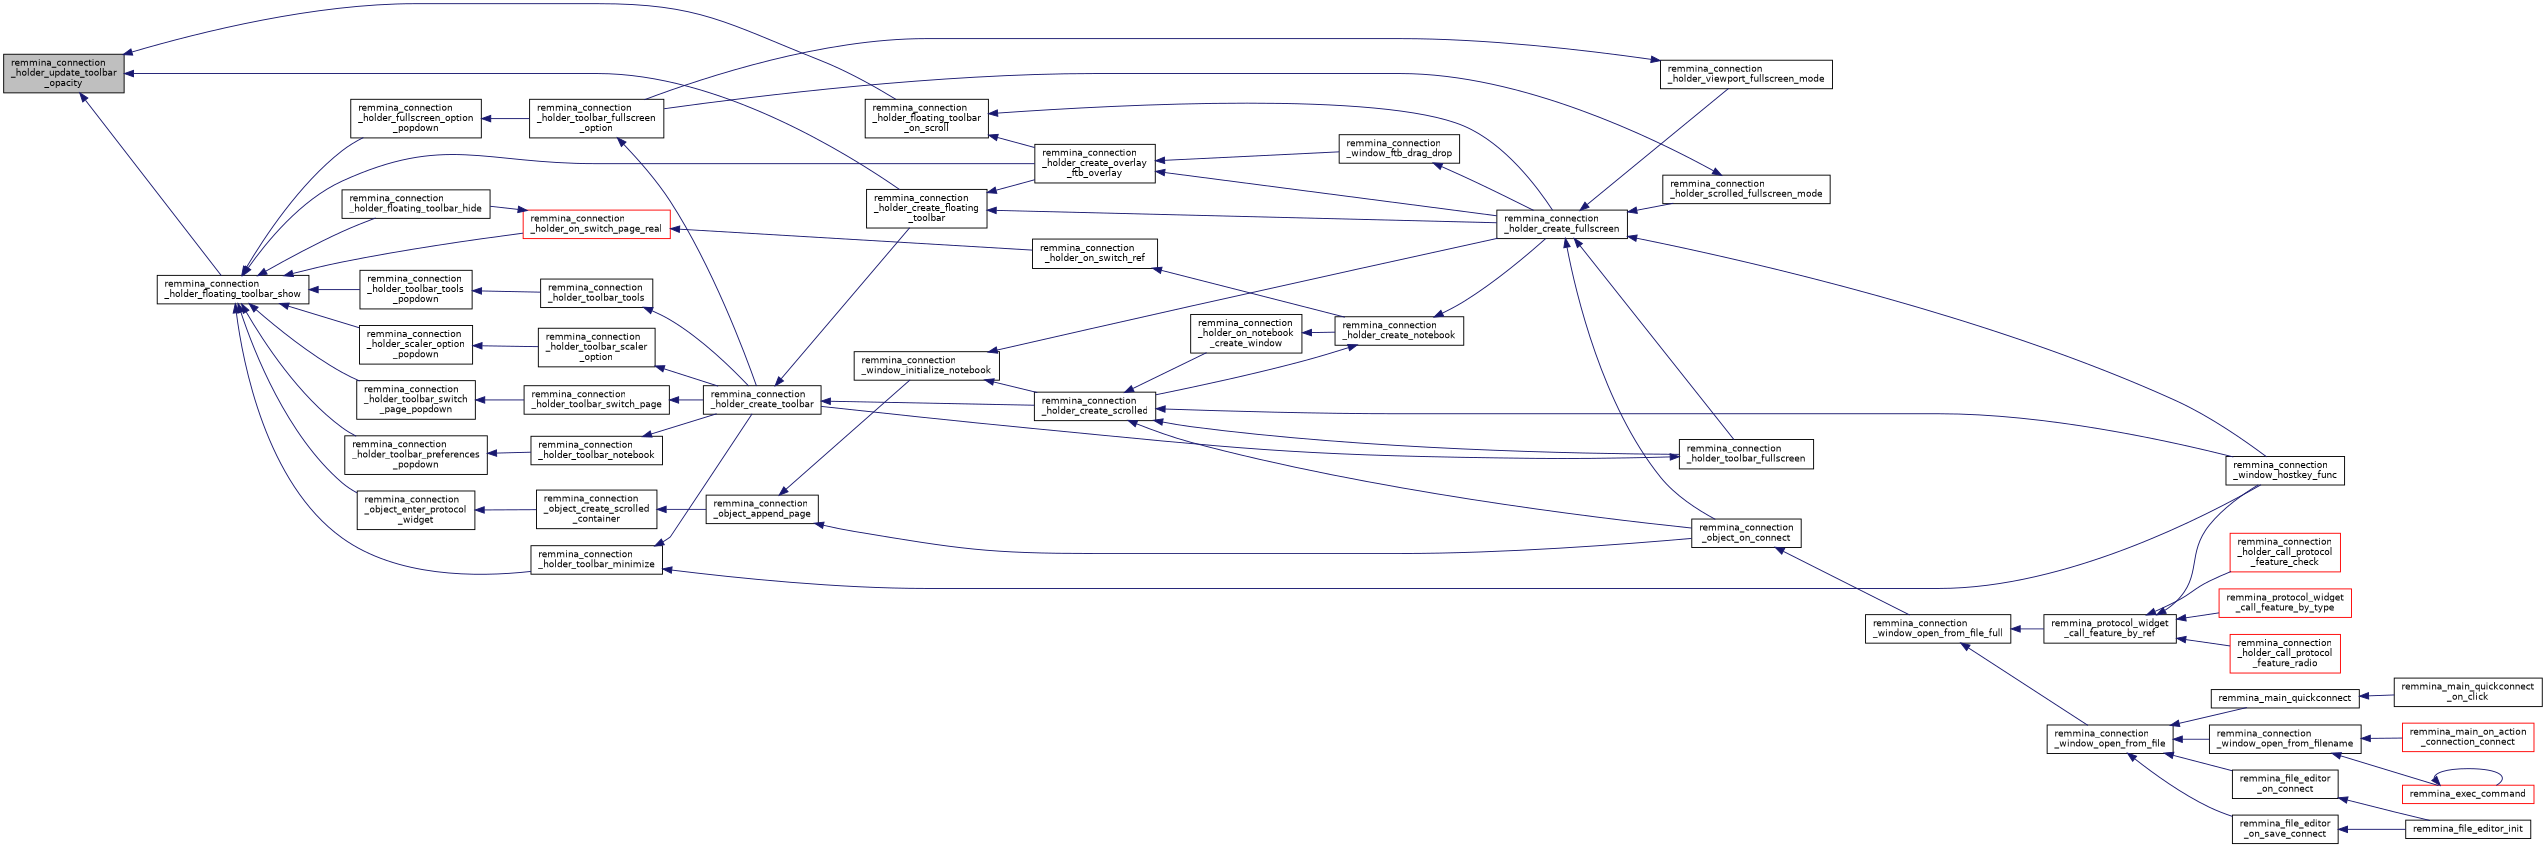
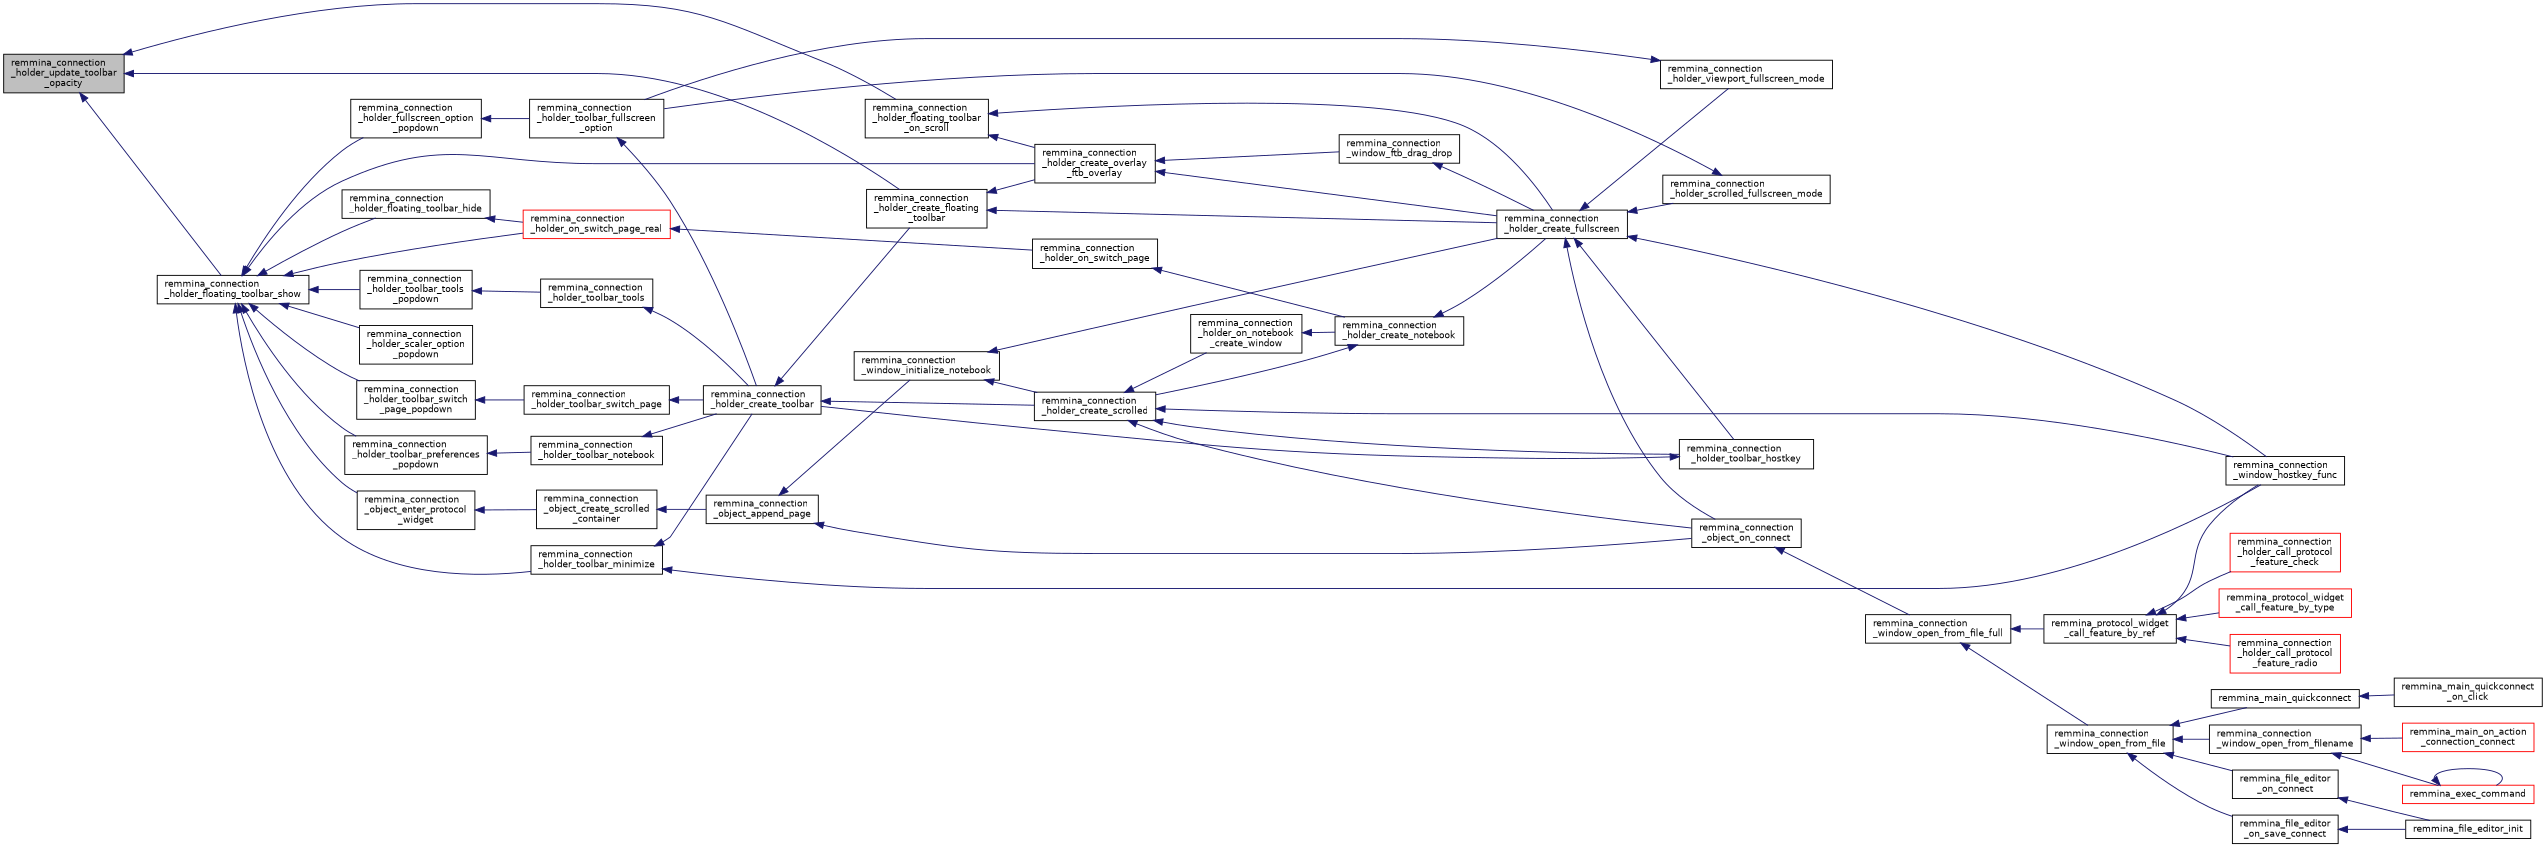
  digraph {
    rankdir=LR
    node [color=black fillcolor=white fontname=Helvetica fontsize=10 shape=record style=filled]
    edge [color=midnightblue dir=back fontname=Helvetica fontsize=10 labelfontname=Helvetica labelfontsize=10 style=solid]
    n1 [fillcolor=grey75 fontcolor=black height=0.2 label="remmina_connection\l_holder_update_toolbar\l_opacity" width=0.4]
    n2 [height=0.2 label="remmina_connection\l_holder_floating_toolbar_show" width=0.4]
    n3 [height=0.2 label="remmina_connection\l_holder_create_floating\l_toolbar" width=0.4]
    n4 [height=0.2 label="remmina_connection\l_holder_floating_toolbar\l_on_scroll" width=0.4]
    n5 [height=0.2 label="remmina_connection\l_holder_fullscreen_option\l_popdown" width=0.4]
    n6 [height=0.2 label="remmina_connection\l_holder_create_overlay\l_ftb_overlay" width=0.4]
    n7 [height=0.2 label="remmina_connection\l_holder_scaler_option\l_popdown" width=0.4]
    n8 [height=0.2 label="remmina_connection\l_holder_toolbar_switch\l_page_popdown" width=0.4]
    n9 [height=0.2 label="remmina_connection\l_holder_toolbar_preferences\l_popdown" width=0.4]
    n10 [height=0.2 label="remmina_connection\l_holder_toolbar_tools\l_popdown" width=0.4]
    n11 [height=0.2 label="remmina_connection\l_holder_toolbar_minimize" width=0.4]
    n12 [height=0.2 label="remmina_connection\l_object_enter_protocol\l_widget" width=0.4]
    n13 [height=0.2 label="remmina_connection\l_holder_floating_toolbar_hide" width=0.4]
    n14 [color=red height=0.2 label="remmina_connection\l_holder_on_switch_page_real" width=0.4]
    n15 [height=0.2 label="remmina_connection\l_holder_create_fullscreen" width=0.4]
    n16 [height=0.2 label="remmina_connection\l_holder_toolbar_fullscreen\l_option" width=0.4]
    n17 [height=0.2 label="remmina_connection\l_window_ftb_drag_drop" width=0.4]
-   n18 [height=0.2 label="remmina_connection\l_holder_toolbar_scaler\l_option" width=0.4]
    n19 [height=0.2 label="remmina_connection\l_holder_toolbar_switch_page" width=0.4]
    n20 [height=0.2 label="remmina_connection\l_holder_toolbar_notebook" width=0.4]
    n21 [height=0.2 label="remmina_connection\l_holder_toolbar_tools" width=0.4]
    n22 [height=0.2 label="remmina_connection\l_holder_create_toolbar" width=0.4]
    n23 [height=0.2 label="remmina_connection\l_window_hostkey_func" width=0.4]
    n24 [height=0.2 label="remmina_connection\l_object_create_scrolled\l_container" width=0.4]
-   n25 [height=0.2 label="remmina_connection\l_holder_on_switch_ref" width=0.4]
+   n25 [height=0.2 label="remmina_connection\l_holder_on_switch_page" width=0.4]
    n26 [height=0.2 label="remmina_connection\l_holder_create_scrolled" width=0.4]
-   n27 [height=0.2 label="remmina_connection\l_holder_toolbar_fullscreen" width=0.4]
+   n27 [height=0.2 label="remmina_connection\l_holder_toolbar_hostkey" width=0.4]
    n28 [height=0.2 label="remmina_connection\l_object_on_connect" width=0.4]
    n29 [height=0.2 label="remmina_connection\l_holder_on_notebook\l_create_window" width=0.4]
    n30 [height=0.2 label="remmina_connection\l_holder_viewport_fullscreen_mode" width=0.4]
    n31 [height=0.2 label="remmina_connection\l_holder_scrolled_fullscreen_mode" width=0.4]
    n32 [height=0.2 label="remmina_connection\l_window_open_from_file_full" width=0.4]
    n33 [height=0.2 label="remmina_connection\l_window_open_from_file" width=0.4]
    n34 [height=0.2 label="remmina_protocol_widget\l_call_feature_by_ref" width=0.4]
    n35 [height=0.2 label="remmina_connection\l_window_open_from_filename" width=0.4]
    n36 [height=0.2 label="remmina_file_editor\l_on_connect" width=0.4]
    n37 [height=0.2 label="remmina_file_editor\l_on_save_connect" width=0.4]
    n38 [height=0.2 label=remmina_main_quickconnect width=0.4]
    n39 [color=red height=0.2 label="remmina_connection\l_holder_call_protocol\l_feature_radio" width=0.4]
    n40 [color=red height=0.2 label="remmina_connection\l_holder_call_protocol\l_feature_check" width=0.4]
    n41 [color=red height=0.2 label="remmina_protocol_widget\l_call_feature_by_type" width=0.4]
    n42 [color=red height=0.2 label=remmina_exec_command width=0.4]
    n43 [color=red height=0.2 label="remmina_main_on_action\l_connection_connect" width=0.4]
    n44 [height=0.2 label=remmina_file_editor_init width=0.4]
    n45 [height=0.2 label="remmina_main_quickconnect\l_on_click" width=0.4]
    n46 [height=0.2 label="remmina_connection\l_holder_create_notebook" width=0.4]
    n47 [height=0.2 label="remmina_connection\l_object_append_page" width=0.4]
    n48 [height=0.2 label="remmina_connection\l_window_initialize_notebook" width=0.4]
    n1 -> n2
    n1 -> n3
    n1 -> n4
    n2 -> n5
    n2 -> n6
    n2 -> n7
    n2 -> n8
    n2 -> n9
    n2 -> n10
    n2 -> n11
    n2 -> n12
    n2 -> n13
    n2 -> n14
    n3 -> n6
    n3 -> n15
    n4 -> n6
    n4 -> n15
    n5 -> n16
    n6 -> n15
    n6 -> n17
-   n7 -> n18
    n8 -> n19
    n9 -> n20
    n10 -> n21
    n11 -> n22
    n11 -> n23
    n12 -> n24
-   n14 -> n13
+   n13 -> n14
    n14 -> n25
    n15 -> n23
    n15 -> n27
    n15 -> n28
    n15 -> n30
    n15 -> n31
    n16 -> n22
    n17 -> n15
-   n18 -> n22
    n19 -> n22
    n20 -> n22
    n21 -> n22
    n22 -> n3
    n22 -> n26
    n24 -> n47
    n25 -> n46
    n26 -> n23
    n26 -> n27
    n26 -> n28
    n26 -> n29
    n27 -> n22
    n28 -> n32
    n29 -> n46
    n30 -> n16
    n31 -> n16
    n32 -> n33
    n32 -> n34
    n33 -> n35
    n33 -> n36
    n33 -> n37
    n33 -> n38
    n34 -> n23
    n34 -> n39
    n34 -> n40
    n34 -> n41
    n35 -> n42
    n35 -> n43
    n36 -> n44
    n37 -> n44
    n38 -> n45
    n42 -> n42
    n46 -> n15
    n46 -> n26
    n47 -> n28
    n47 -> n48
    n48 -> n15
    n48 -> n26
  }
